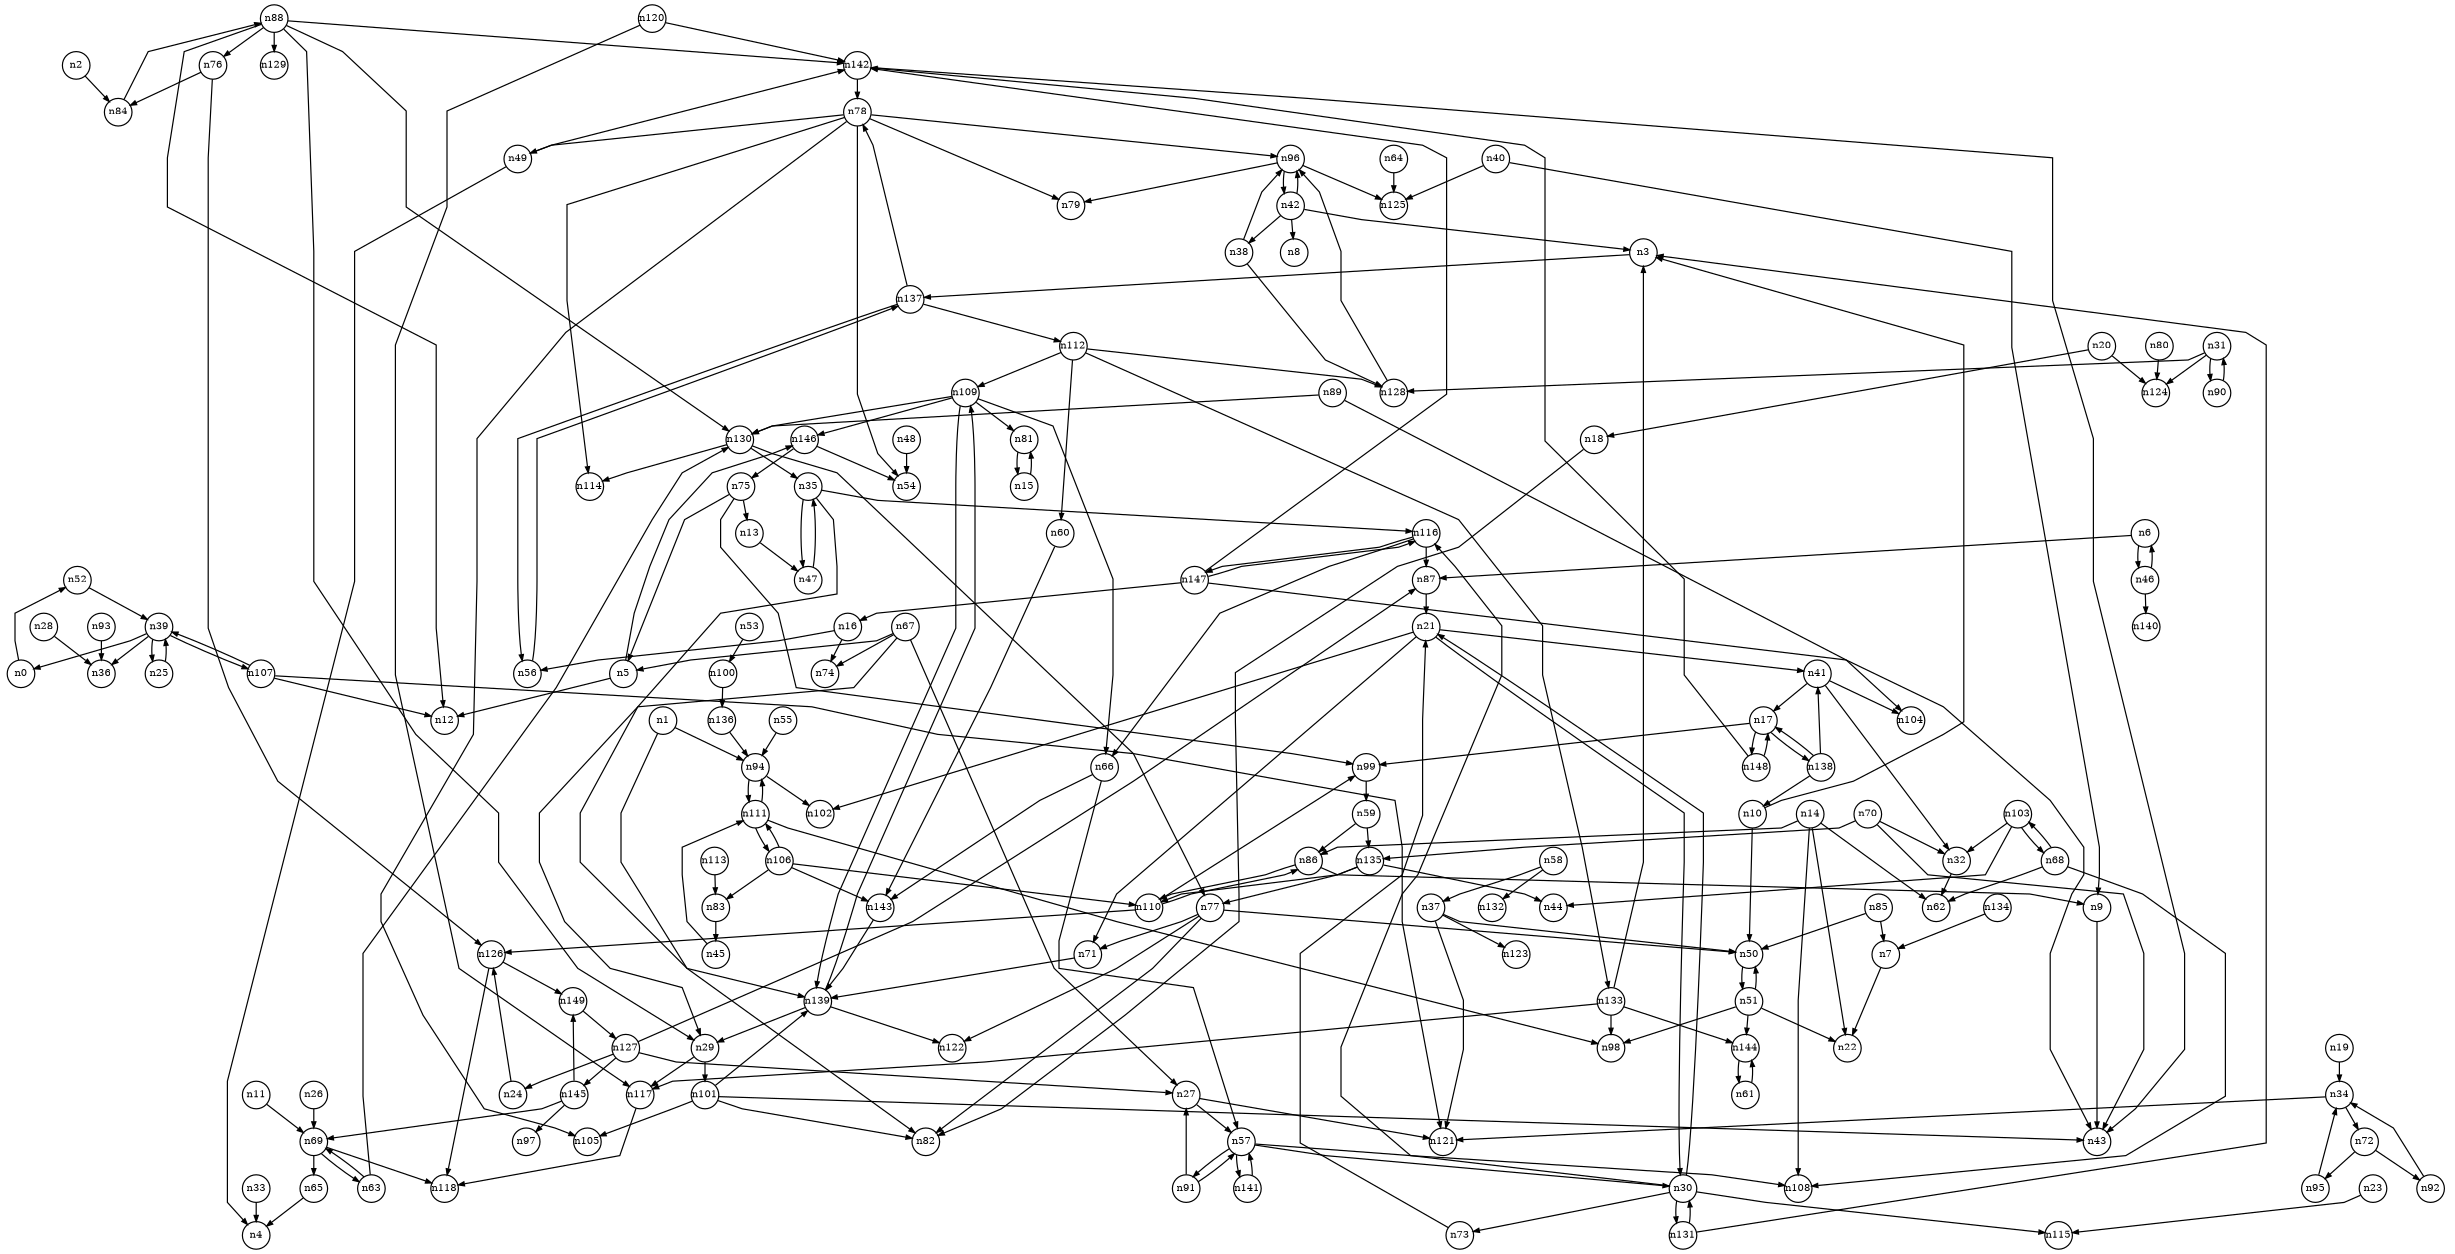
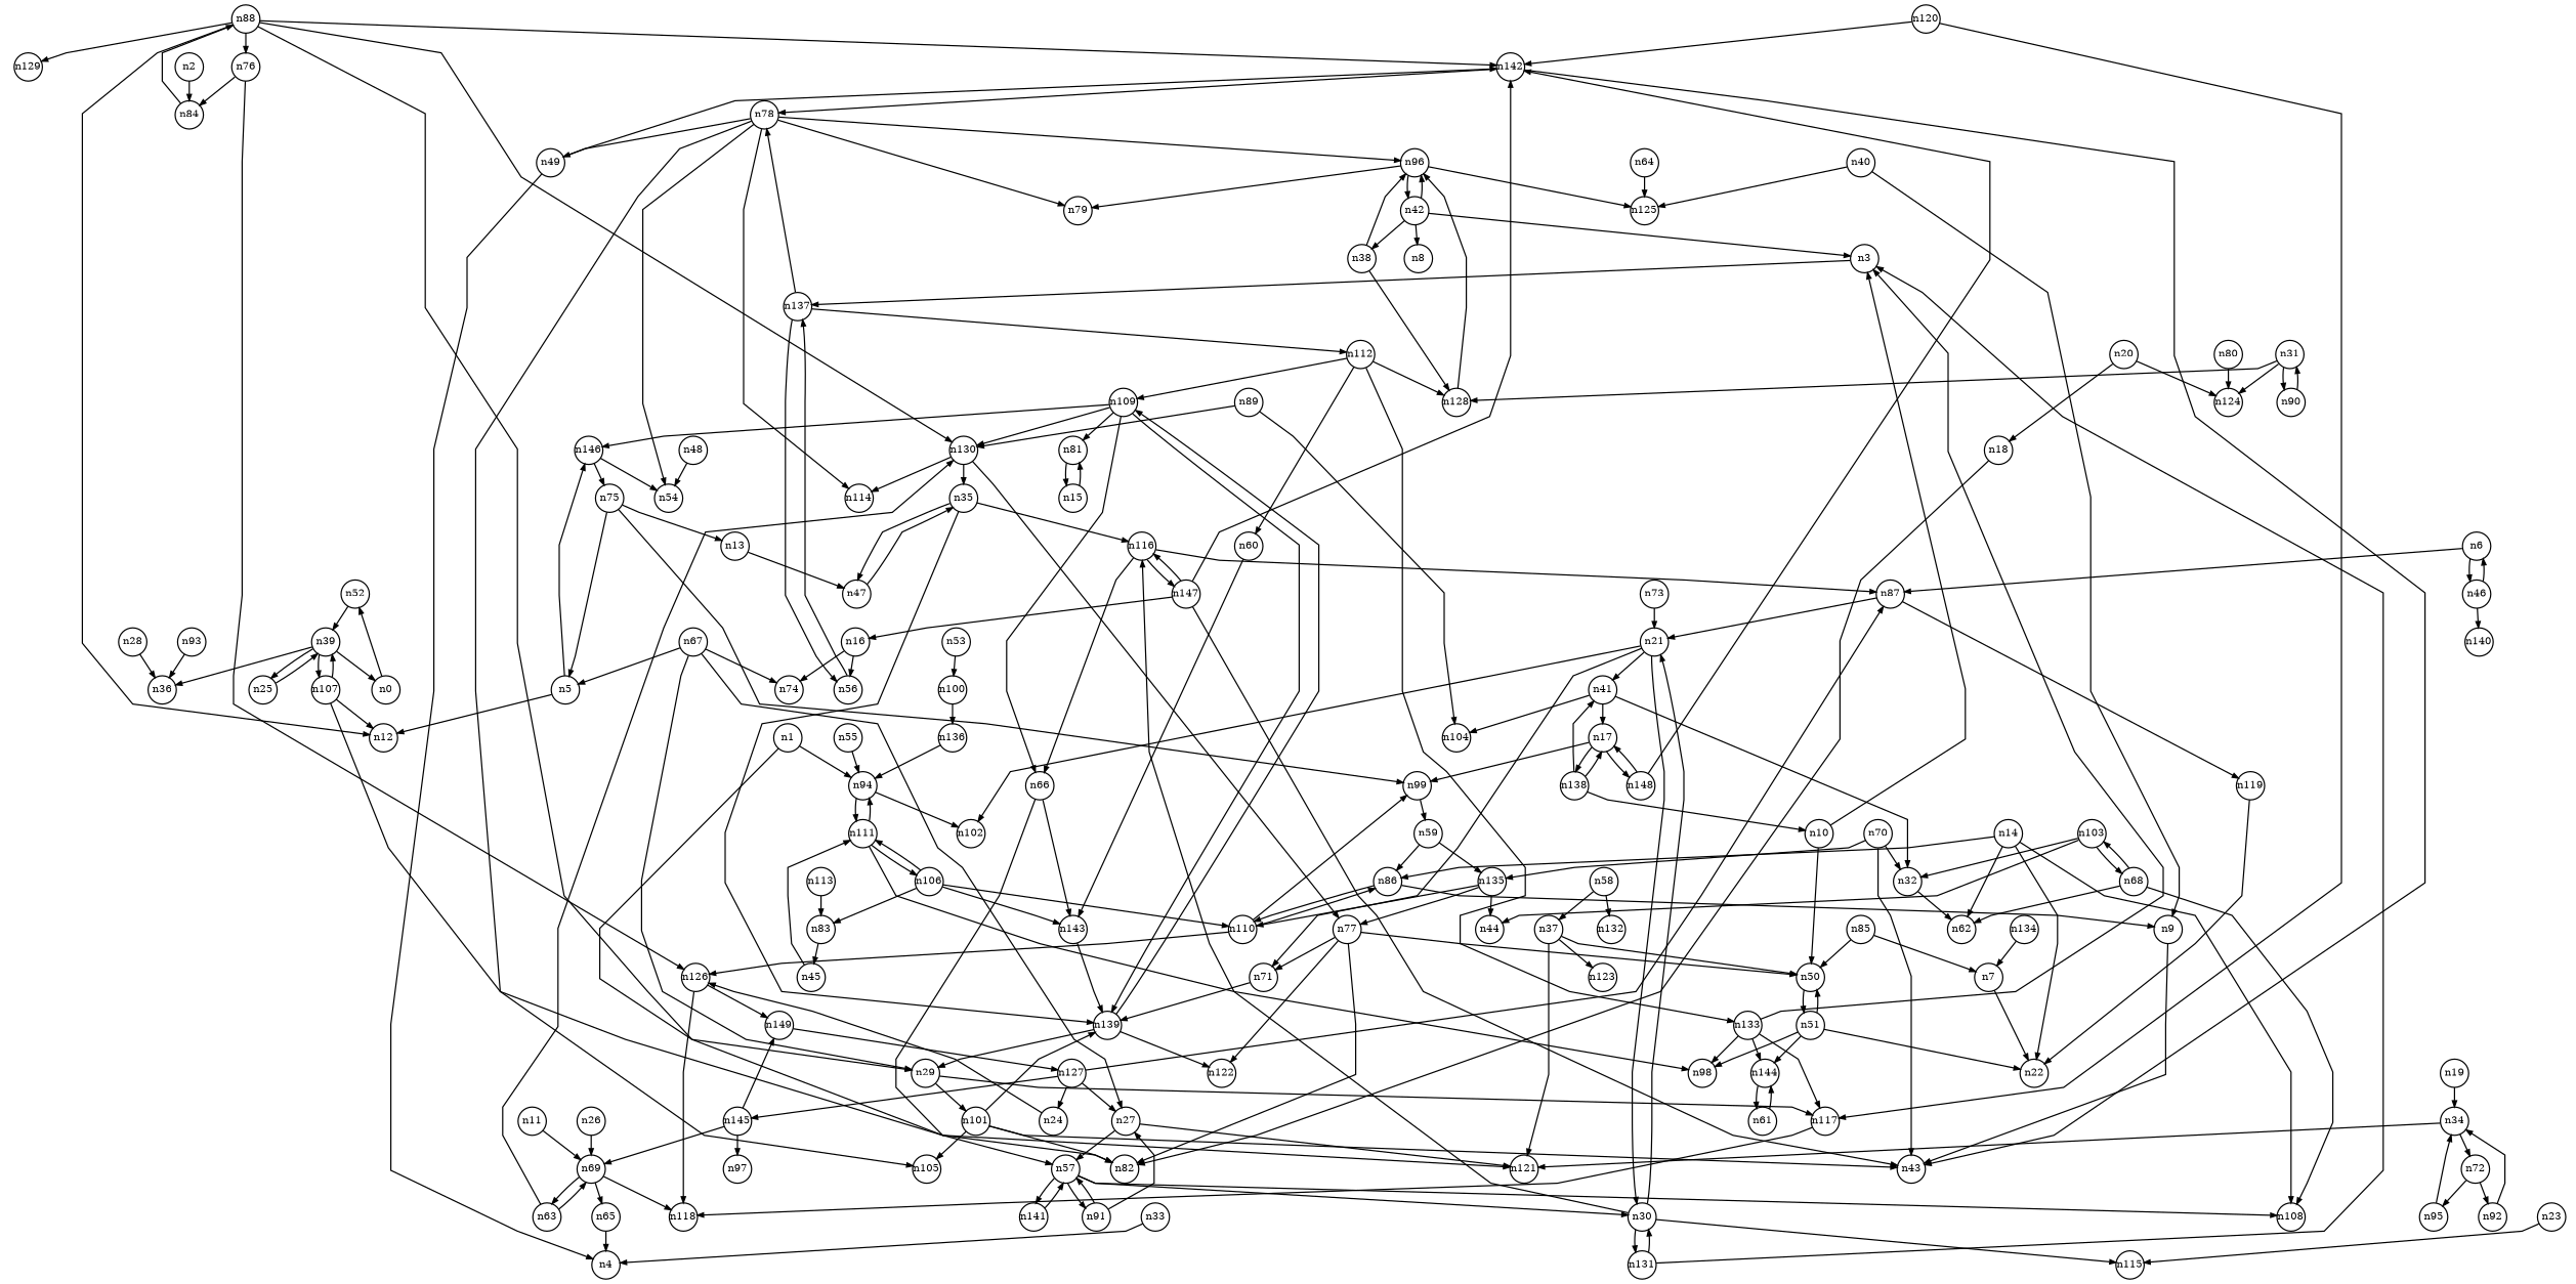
  digraph {
    fontsize=8
    nodesep=0.22
    nodesize=0.32
    ranksep=0.22
    splines=polyline
    node [fixedsize=shape fontsize=8 shape=circle]
    edge [arrowsize=0.5]
    n52 [width=0.32]
    n39 [width=0.32]
    n0 [width=0.32]
    n36 [width=0.32]
    n25 [width=0.32]
    n107 [width=0.32]
    n12 [width=0.32]
    n121 [width=0.32]
    n1 [width=0.32]
    n82 [width=0.32]
    n94 [width=0.32]
    n102 [width=0.32]
    n111 [width=0.32]
    n98 [width=0.32]
    n106 [width=0.32]
    n110 [width=0.32]
    n143 [width=0.32]
    n83 [width=0.32]
    n84 [width=0.32]
    n88 [width=0.32]
    n142 [width=0.32]
    n29 [width=0.32]
    n130 [width=0.32]
    n76 [width=0.32]
    n129 [width=0.32]
    n43 [width=0.32]
    n78 [width=0.32]
    n101 [width=0.32]
    n117 [width=0.32]
    n35 [width=0.32]
    n114 [width=0.32]
    n77 [width=0.32]
    n126 [width=0.32]
    n2 [width=0.32]
    n5 [width=0.32]
    n146 [width=0.32]
    n75 [width=0.32]
    n54 [width=0.32]
    n13 [width=0.32]
    n99 [width=0.32]
    n47 [width=0.32]
    n59 [width=0.32]
    n46 [width=0.32]
    n140 [width=0.32]
    n6 [width=0.32]
    n87 [width=0.32]
+   n119 [width=0.32]
    n21 [width=0.32]
    n22 [width=0.32]
    n41 [width=0.32]
    n30 [width=0.32]
    n71 [width=0.32]
    n17 [width=0.32]
    n32 [width=0.32]
    n104 [width=0.32]
    n116 [width=0.32]
    n73 [width=0.32]
    n115 [width=0.32]
    n131 [width=0.32]
    n139 [width=0.32]
    n7 [width=0.32]
    n9 [width=0.32]
    n3 [width=0.32]
    n137 [width=0.32]
    n56 [width=0.32]
    n112 [width=0.32]
    n105 [width=0.32]
    n96 [width=0.32]
    n79 [width=0.32]
    n49 [width=0.32]
    n109 [width=0.32]
    n128 [width=0.32]
    n60 [width=0.32]
    n133 [width=0.32]
    n10 [width=0.32]
    n50 [width=0.32]
    n51 [width=0.32]
    n144 [width=0.32]
    n61 [width=0.32]
    n69 [width=0.32]
    n65 [width=0.32]
    n118 [width=0.32]
    n63 [width=0.32]
    n4 [width=0.32]
    n11 [width=0.32]
    n147 [width=0.32]
    n66 [width=0.32]
    n122 [width=0.32]
    n14 [width=0.32]
    n62 [width=0.32]
    n86 [width=0.32]
    n108 [width=0.32]
    n149 [width=0.32]
    n81 [width=0.32]
    n15 [width=0.32]
    n16 [width=0.32]
    n74 [width=0.32]
    n57 [width=0.32]
    n135 [width=0.32]
    n44 [width=0.32]
    n138 [width=0.32]
    n148 [width=0.32]
    n18 [width=0.32]
    n34 [width=0.32]
    n72 [width=0.32]
    n92 [width=0.32]
    n95 [width=0.32]
    n19 [width=0.32]
    n20 [width=0.32]
    n124 [width=0.32]
    n125 [width=0.32]
    n23 [width=0.32]
    n127 [width=0.32]
    n24 [width=0.32]
    n27 [width=0.32]
    n145 [width=0.32]
    n26 [width=0.32]
    n91 [width=0.32]
    n141 [width=0.32]
    n28 [width=0.32]
    n90 [width=0.32]
    n31 [width=0.32]
    n42 [width=0.32]
    n38 [width=0.32]
    n8 [width=0.32]
    n33 [width=0.32]
    n37 [width=0.32]
    n123 [width=0.32]
    n40 [width=0.32]
    n48 [width=0.32]
    n100 [width=0.32]
    n136 [width=0.32]
    n53 [width=0.32]
    n55 [width=0.32]
    n58 [width=0.32]
    n132 [width=0.32]
    n64 [width=0.32]
    n67 [width=0.32]
    n68 [width=0.32]
    n103 [width=0.32]
    n70 [width=0.32]
    n80 [width=0.32]
    n45 [width=0.32]
    n85 [width=0.32]
    n89 [width=0.32]
    n93 [width=0.32]
    n113 [width=0.32]
    n120 [width=0.32]
    n97 [width=0.32]
    n134 [width=0.32]
    n52 -> n39
    n39 -> n0
    n39 -> n36
    n39 -> n25
    n39 -> n107
    n0 -> n52
    n25 -> n39
    n107 -> n39
    n107 -> n12
    n107 -> n121
    n1 -> n82
    n1 -> n94
    n94 -> n102
    n94 -> n111
    n111 -> n94
    n111 -> n98
    n111 -> n106
    n106 -> n111
    n106 -> n110
    n106 -> n143
    n106 -> n83
    n110 -> n126
    n110 -> n99
    n110 -> n86
    n143 -> n139
    n83 -> n45
    n84 -> n88
    n88 -> n12
    n88 -> n142
    n88 -> n29
    n88 -> n130
    n88 -> n76
    n88 -> n129
    n142 -> n43
    n142 -> n78
    n29 -> n101
    n29 -> n117
    n130 -> n35
    n130 -> n114
    n130 -> n77
    n76 -> n84
    n76 -> n126
    n78 -> n114
    n78 -> n54
    n78 -> n105
    n78 -> n96
    n78 -> n79
    n78 -> n49
    n101 -> n82
    n101 -> n43
    n101 -> n139
    n101 -> n105
    n117 -> n118
    n35 -> n47
    n35 -> n116
    n35 -> n139
    n77 -> n82
    n77 -> n71
    n77 -> n50
    n77 -> n122
    n126 -> n118
    n126 -> n149
    n2 -> n84
    n5 -> n12
    n5 -> n146
    n146 -> n75
    n146 -> n54
    n75 -> n5
    n75 -> n13
    n75 -> n99
    n13 -> n47
    n99 -> n59
    n47 -> n35
    n59 -> n86
    n59 -> n135
    n46 -> n140
    n46 -> n6
    n6 -> n46
    n6 -> n87
+   n87 -> n119
    n87 -> n21
+   n119 -> n22
    n21 -> n102
    n21 -> n41
    n21 -> n30
    n21 -> n71
    n41 -> n17
    n41 -> n32
    n41 -> n104
    n30 -> n21
    n30 -> n116
-   n30 -> n73
    n30 -> n115
    n30 -> n131
    n71 -> n139
    n17 -> n99
    n17 -> n138
    n17 -> n148
    n32 -> n62
    n116 -> n87
    n116 -> n147
    n116 -> n66
    n73 -> n21
    n131 -> n30
    n131 -> n3
    n139 -> n29
    n139 -> n109
    n139 -> n122
    n7 -> n22
    n9 -> n43
    n3 -> n137
    n137 -> n78
    n137 -> n56
    n137 -> n112
    n56 -> n137
    n112 -> n109
    n112 -> n128
    n112 -> n60
    n112 -> n133
    n96 -> n79
    n96 -> n125
    n96 -> n42
    n49 -> n142
    n49 -> n4
    n109 -> n130
    n109 -> n146
    n109 -> n139
    n109 -> n66
    n109 -> n81
    n128 -> n96
    n60 -> n143
    n133 -> n98
    n133 -> n117
    n133 -> n3
    n133 -> n144
    n10 -> n3
    n10 -> n50
    n50 -> n51
    n51 -> n98
    n51 -> n22
    n51 -> n50
    n51 -> n144
    n144 -> n61
    n61 -> n144
    n69 -> n65
    n69 -> n118
    n69 -> n63
    n65 -> n4
    n63 -> n130
    n63 -> n69
    n11 -> n69
    n147 -> n142
    n147 -> n43
    n147 -> n116
    n147 -> n16
    n66 -> n143
    n66 -> n57
    n14 -> n22
    n14 -> n62
    n14 -> n86
    n14 -> n108
    n86 -> n110
    n86 -> n9
    n149 -> n127
    n81 -> n15
    n15 -> n81
    n16 -> n56
    n16 -> n74
    n57 -> n30
    n57 -> n108
    n57 -> n91
    n57 -> n141
    n135 -> n110
    n135 -> n77
    n135 -> n44
    n138 -> n41
    n138 -> n17
    n138 -> n10
    n148 -> n142
    n148 -> n17
    n18 -> n82
    n34 -> n121
    n34 -> n72
    n72 -> n92
    n72 -> n95
    n92 -> n34
    n95 -> n34
    n19 -> n34
    n20 -> n18
    n20 -> n124
    n23 -> n115
    n127 -> n87
    n127 -> n24
    n127 -> n27
    n127 -> n145
    n24 -> n126
    n27 -> n121
    n27 -> n57
    n145 -> n69
    n145 -> n149
    n145 -> n97
    n26 -> n69
    n91 -> n57
    n91 -> n27
    n141 -> n57
    n28 -> n36
    n90 -> n31
    n31 -> n128
    n31 -> n124
    n31 -> n90
    n42 -> n3
    n42 -> n96
    n42 -> n38
    n42 -> n8
    n38 -> n96
    n38 -> n128
    n33 -> n4
    n37 -> n121
    n37 -> n50
    n37 -> n123
    n40 -> n9
    n40 -> n125
    n48 -> n54
    n100 -> n136
    n136 -> n94
    n53 -> n100
    n55 -> n94
    n58 -> n37
    n58 -> n132
    n64 -> n125
    n67 -> n29
    n67 -> n5
    n67 -> n74
    n67 -> n27
    n68 -> n62
    n68 -> n108
    n68 -> n103
    n103 -> n32
    n103 -> n44
    n103 -> n68
    n70 -> n43
    n70 -> n32
    n70 -> n135
    n80 -> n124
    n45 -> n111
    n85 -> n7
    n85 -> n50
    n89 -> n130
    n89 -> n104
    n93 -> n36
    n113 -> n83
    n120 -> n142
    n120 -> n117
    n134 -> n7
  }
